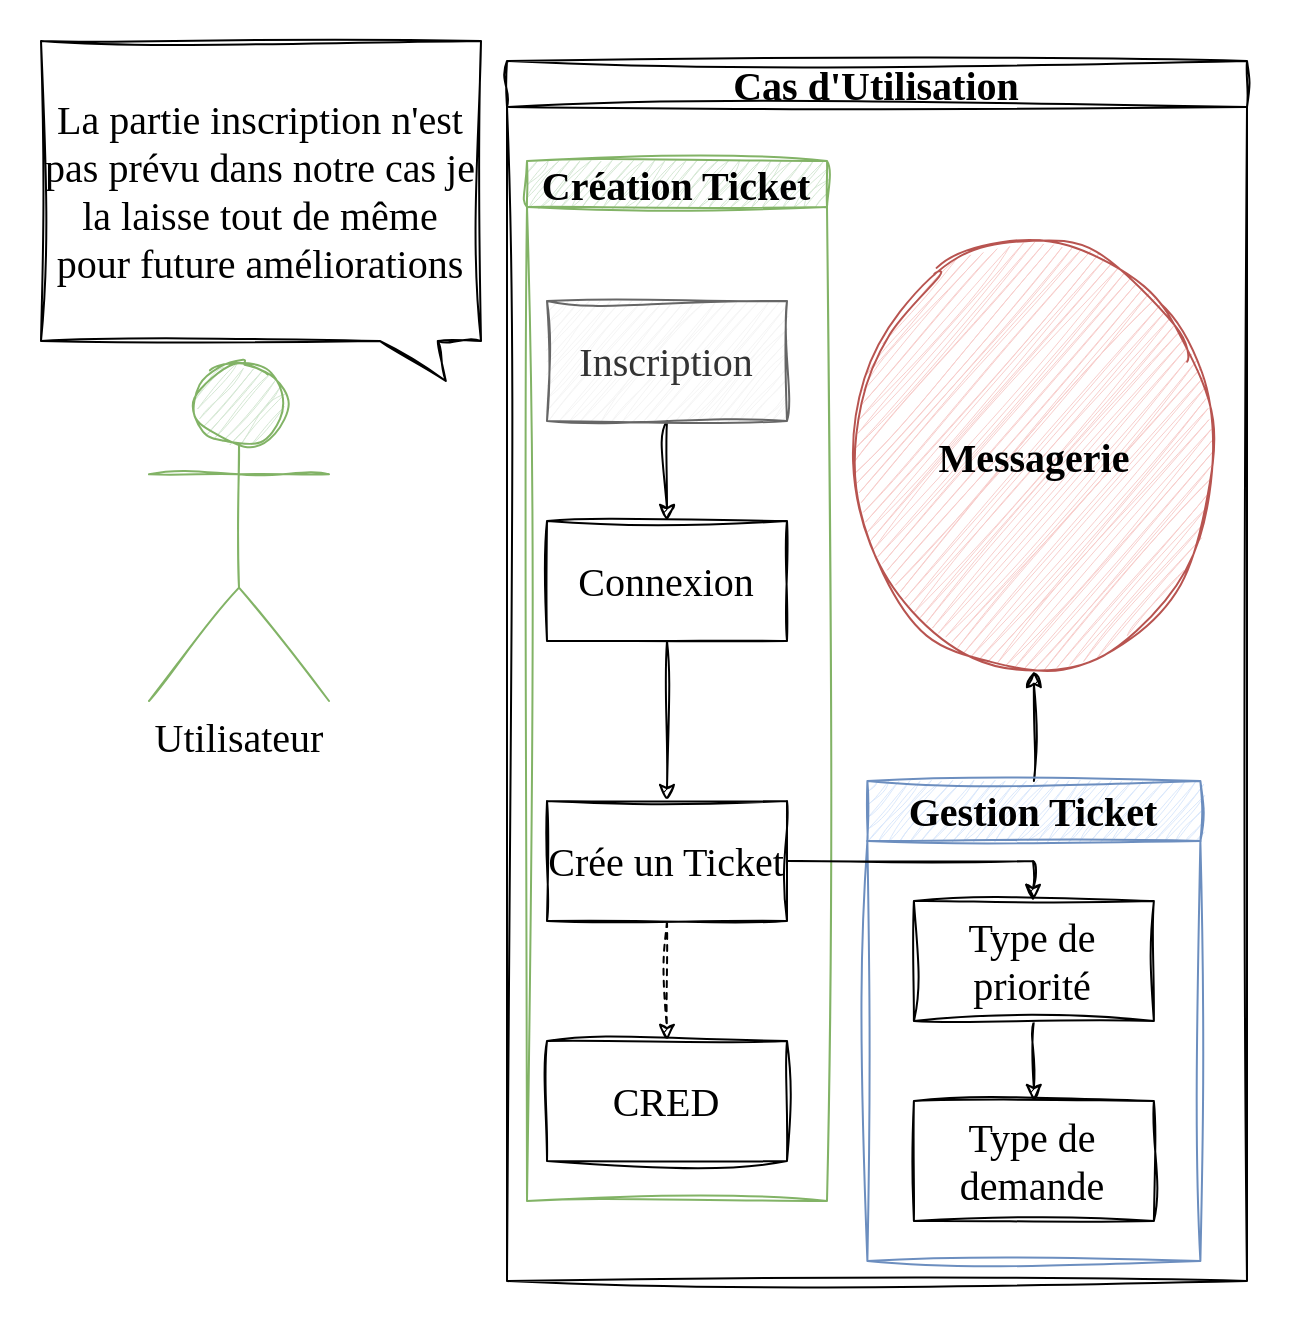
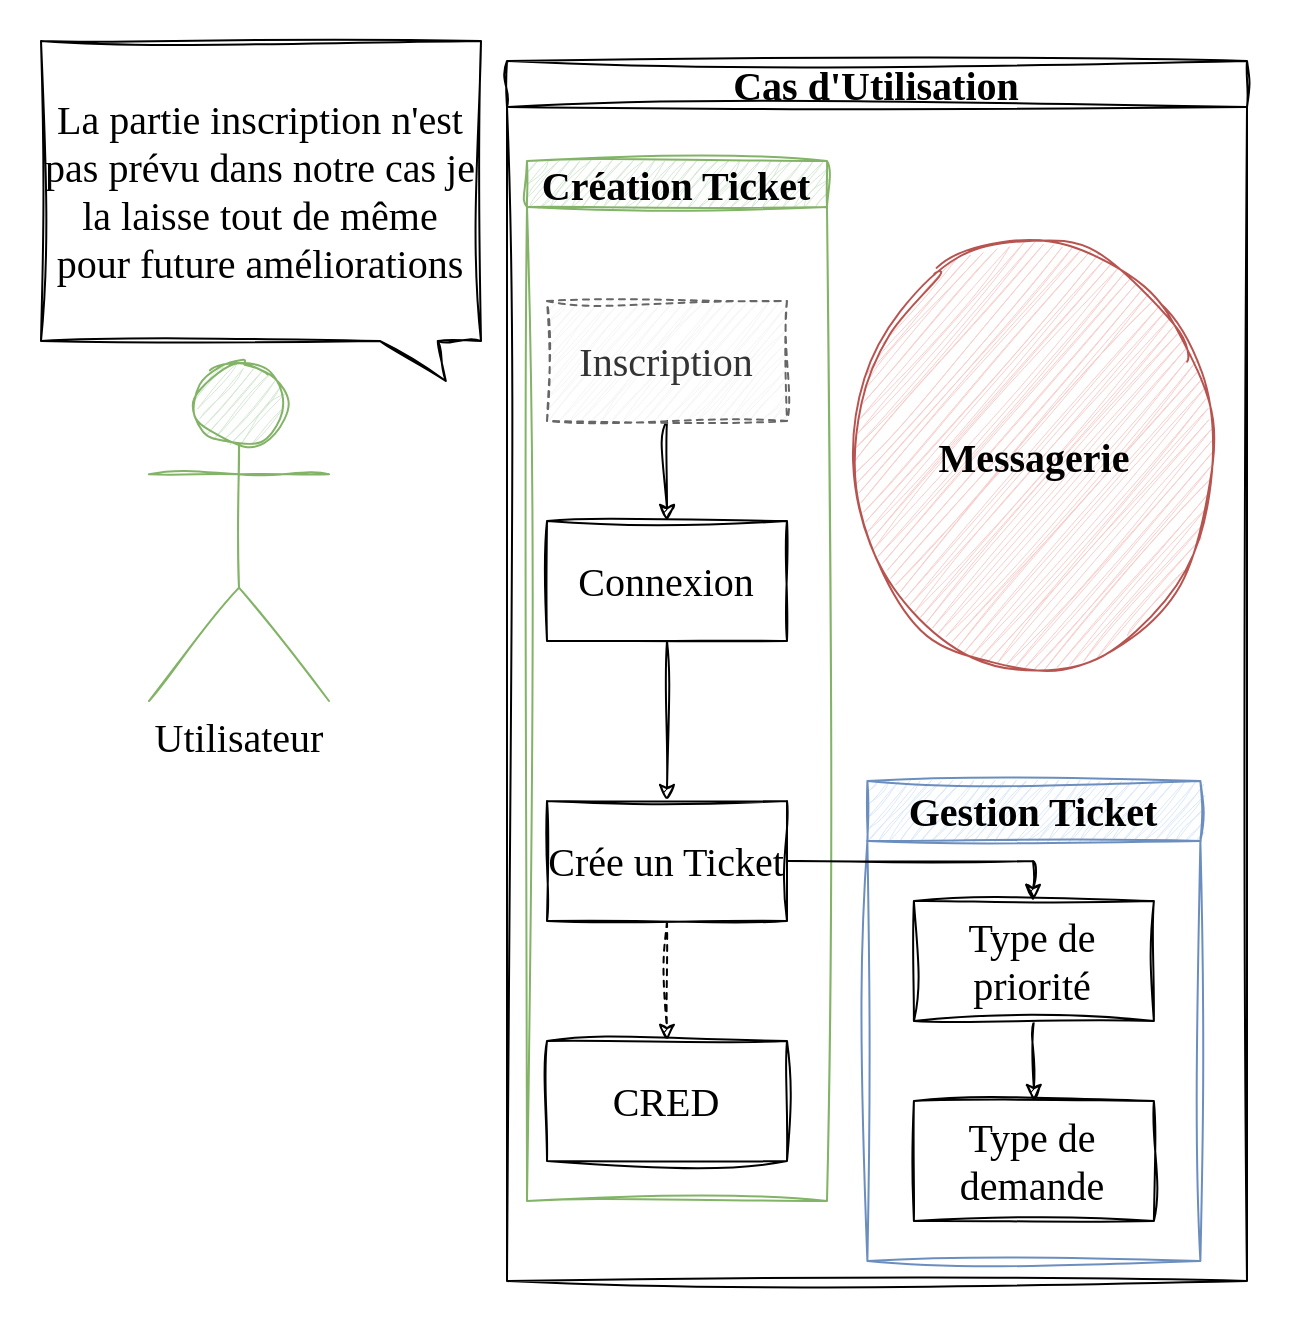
  <mxCell id="0" />
  <mxCell id="1" parent="0" />
  <mxCell id="2" value="Cas d'Utilisation" style="swimlane;whiteSpace=wrap;html=1;sketch=1;hachureGap=4;jiggle=2;curveFitting=1;fontFamily=Architects Daughter;fontSource=https%3A%2F%2Ffonts.googleapis.com%2Fcss%3Ffamily%3DArchitects%2BDaughter;fontSize=20;" parent="1" vertex="1"><mxGeometry x="253" y="30" width="370" height="610" as="geometry" /></mxCell>
  <mxCell id="3" value="" style="edgeStyle=orthogonalEdgeStyle;rounded=0;sketch=1;hachureGap=4;jiggle=2;curveFitting=1;orthogonalLoop=1;jettySize=auto;html=1;fontFamily=Architects Daughter;fontSource=https%3A%2F%2Ffonts.googleapis.com%2Fcss%3Ffamily%3DArchitects%2BDaughter;fontSize=16;" parent="2" source="4" target="8" edge="1"><mxGeometry relative="1" as="geometry" /></mxCell>
  <mxCell id="4" value="Connexion" style="rounded=0;whiteSpace=wrap;html=1;sketch=1;hachureGap=4;jiggle=2;curveFitting=1;fontFamily=Architects Daughter;fontSource=https%3A%2F%2Ffonts.googleapis.com%2Fcss%3Ffamily%3DArchitects%2BDaughter;fontSize=20;" parent="2" vertex="1"><mxGeometry x="20" y="230" width="120" height="60" as="geometry" /></mxCell>
  <mxCell id="5" style="edgeStyle=orthogonalEdgeStyle;rounded=0;sketch=1;hachureGap=4;jiggle=2;curveFitting=1;orthogonalLoop=1;jettySize=auto;html=1;fontFamily=Architects Daughter;fontSource=https%3A%2F%2Ffonts.googleapis.com%2Fcss%3Ffamily%3DArchitects%2BDaughter;fontSize=16;" parent="2" source="6" target="4" edge="1"><mxGeometry relative="1" as="geometry" /></mxCell>
- <mxCell id="6" value="Inscription" style="rounded=0;whiteSpace=wrap;html=1;sketch=1;hachureGap=4;jiggle=2;curveFitting=1;fontFamily=Architects Daughter;fontSource=https%3A%2F%2Ffonts.googleapis.com%2Fcss%3Ffamily%3DArchitects%2BDaughter;fontSize=20;fillColor=#f5f5f5;fontColor=#333333;strokeColor=#666666;" parent="2" vertex="1"><mxGeometry x="20" y="120" width="120" height="60" as="geometry" /></mxCell>
+ <mxCell id="6" value="Inscription" style="rounded=0;whiteSpace=wrap;html=1;sketch=1;hachureGap=4;jiggle=2;curveFitting=1;fontFamily=Architects Daughter;fontSource=https%3A%2F%2Ffonts.googleapis.com%2Fcss%3Ffamily%3DArchitects%2BDaughter;fontSize=20;fillColor=#f5f5f5;fontColor=#333333;strokeColor=#666666;dashed=1;" parent="2" vertex="1"><mxGeometry x="20" y="120" width="120" height="60" as="geometry" /></mxCell>
  <mxCell id="7" value="" style="edgeStyle=orthogonalEdgeStyle;rounded=0;sketch=1;hachureGap=4;jiggle=2;curveFitting=1;orthogonalLoop=1;jettySize=auto;html=1;fontFamily=Architects Daughter;fontSource=https%3A%2F%2Ffonts.googleapis.com%2Fcss%3Ffamily%3DArchitects%2BDaughter;fontSize=16;dashed=1;" parent="2" source="8" target="9" edge="1"><mxGeometry relative="1" as="geometry" /></mxCell>
  <mxCell id="8" value="Crée un Ticket" style="rounded=0;whiteSpace=wrap;html=1;sketch=1;hachureGap=4;jiggle=2;curveFitting=1;fontFamily=Architects Daughter;fontSource=https%3A%2F%2Ffonts.googleapis.com%2Fcss%3Ffamily%3DArchitects%2BDaughter;fontSize=20;" parent="2" vertex="1"><mxGeometry x="20" y="370" width="120" height="60" as="geometry" /></mxCell>
  <mxCell id="9" value="CRED" style="whiteSpace=wrap;html=1;fontSize=20;fontFamily=Architects Daughter;rounded=0;sketch=1;hachureGap=4;jiggle=2;curveFitting=1;fontSource=https%3A%2F%2Ffonts.googleapis.com%2Fcss%3Ffamily%3DArchitects%2BDaughter;" parent="2" vertex="1"><mxGeometry x="20" y="490" width="120" height="60" as="geometry" /></mxCell>
- <mxCell id="10" value="" style="edgeStyle=orthogonalEdgeStyle;rounded=0;sketch=1;hachureGap=4;jiggle=2;curveFitting=1;orthogonalLoop=1;jettySize=auto;html=1;fontFamily=Architects Daughter;fontSource=https%3A%2F%2Ffonts.googleapis.com%2Fcss%3Ffamily%3DArchitects%2BDaughter;fontSize=16;" parent="2" source="11" target="15" edge="1"><mxGeometry relative="1" as="geometry" /></mxCell>
  <mxCell id="11" value="Gestion Ticket" style="swimlane;whiteSpace=wrap;html=1;sketch=1;hachureGap=4;jiggle=2;curveFitting=1;fontFamily=Architects Daughter;fontSource=https%3A%2F%2Ffonts.googleapis.com%2Fcss%3Ffamily%3DArchitects%2BDaughter;fontSize=20;startSize=30;fillColor=#dae8fc;strokeColor=#6c8ebf;" parent="2" vertex="1"><mxGeometry x="180.19" y="360" width="166.5" height="240" as="geometry"><mxRectangle x="180.19" y="360" width="130" height="40" as="alternateBounds" /></mxGeometry></mxCell>
  <mxCell id="12" value="" style="edgeStyle=orthogonalEdgeStyle;rounded=0;sketch=1;hachureGap=4;jiggle=2;curveFitting=1;orthogonalLoop=1;jettySize=auto;html=1;" parent="11" source="13" target="14" edge="1"><mxGeometry relative="1" as="geometry" /></mxCell>
  <mxCell id="13" value="Type de priorité" style="whiteSpace=wrap;html=1;fontSize=20;fontFamily=Architects Daughter;rounded=0;sketch=1;hachureGap=4;jiggle=2;curveFitting=1;fontSource=https%3A%2F%2Ffonts.googleapis.com%2Fcss%3Ffamily%3DArchitects%2BDaughter;" parent="11" vertex="1"><mxGeometry x="23.25" y="60" width="120" height="60" as="geometry" /></mxCell>
  <mxCell id="14" value="Type de demande" style="whiteSpace=wrap;html=1;fontSize=20;fontFamily=Architects Daughter;rounded=0;sketch=1;hachureGap=4;jiggle=2;curveFitting=1;fontSource=https%3A%2F%2Ffonts.googleapis.com%2Fcss%3Ffamily%3DArchitects%2BDaughter;" parent="11" vertex="1"><mxGeometry x="23.25" y="160" width="120" height="60" as="geometry" /></mxCell>
  <mxCell id="15" value="Messagerie" style="ellipse;whiteSpace=wrap;html=1;fontSize=20;fontFamily=Architects Daughter;fillColor=#f8cecc;strokeColor=#b85450;fontStyle=1;startSize=30;sketch=1;hachureGap=4;jiggle=2;curveFitting=1;fontSource=https%3A%2F%2Ffonts.googleapis.com%2Fcss%3Ffamily%3DArchitects%2BDaughter;" parent="2" vertex="1"><mxGeometry x="173.5" y="90" width="179.88" height="215" as="geometry" /></mxCell>
  <mxCell id="16" value="Création Ticket" style="swimlane;whiteSpace=wrap;html=1;sketch=1;hachureGap=4;jiggle=2;curveFitting=1;fontFamily=Architects Daughter;fontSource=https%3A%2F%2Ffonts.googleapis.com%2Fcss%3Ffamily%3DArchitects%2BDaughter;fontSize=20;fillColor=#d5e8d4;strokeColor=#82b366;" parent="2" vertex="1"><mxGeometry x="10" y="50" width="150" height="520" as="geometry"><mxRectangle x="10" y="50" width="90" height="40" as="alternateBounds" /></mxGeometry></mxCell>
  <mxCell id="17" value="" style="edgeStyle=orthogonalEdgeStyle;rounded=0;sketch=1;hachureGap=4;jiggle=2;curveFitting=1;orthogonalLoop=1;jettySize=auto;html=1;fontFamily=Architects Daughter;fontSource=https%3A%2F%2Ffonts.googleapis.com%2Fcss%3Ffamily%3DArchitects%2BDaughter;fontSize=16;exitX=1;exitY=0.5;exitDx=0;exitDy=0;" parent="2" source="8" target="13" edge="1"><mxGeometry relative="1" as="geometry"><Array as="points"><mxPoint x="263" y="400" /></Array></mxGeometry></mxCell>
  <mxCell id="18" value="Utilisateur" style="shape=umlActor;verticalLabelPosition=bottom;verticalAlign=top;html=1;outlineConnect=0;sketch=1;hachureGap=4;jiggle=2;curveFitting=1;fontFamily=Architects Daughter;fontSource=https%3A%2F%2Ffonts.googleapis.com%2Fcss%3Ffamily%3DArchitects%2BDaughter;fontSize=20;fillColor=#d5e8d4;strokeColor=#82b366;" parent="1" vertex="1"><mxGeometry x="74" y="180" width="90" height="170" as="geometry" /></mxCell>
  <mxCell id="19" value="La partie inscription n'est pas prévu dans notre cas je la laisse tout de même pour future améliorations" style="shape=callout;whiteSpace=wrap;html=1;perimeter=calloutPerimeter;sketch=1;hachureGap=4;jiggle=2;curveFitting=1;fontFamily=Architects Daughter;fontSource=https%3A%2F%2Ffonts.googleapis.com%2Fcss%3Ffamily%3DArchitects%2BDaughter;fontSize=20;position2=0.92;base=29;size=20;position=0.77;" parent="1" vertex="1"><mxGeometry x="20" y="20" width="220" height="170" as="geometry" /></mxCell>
